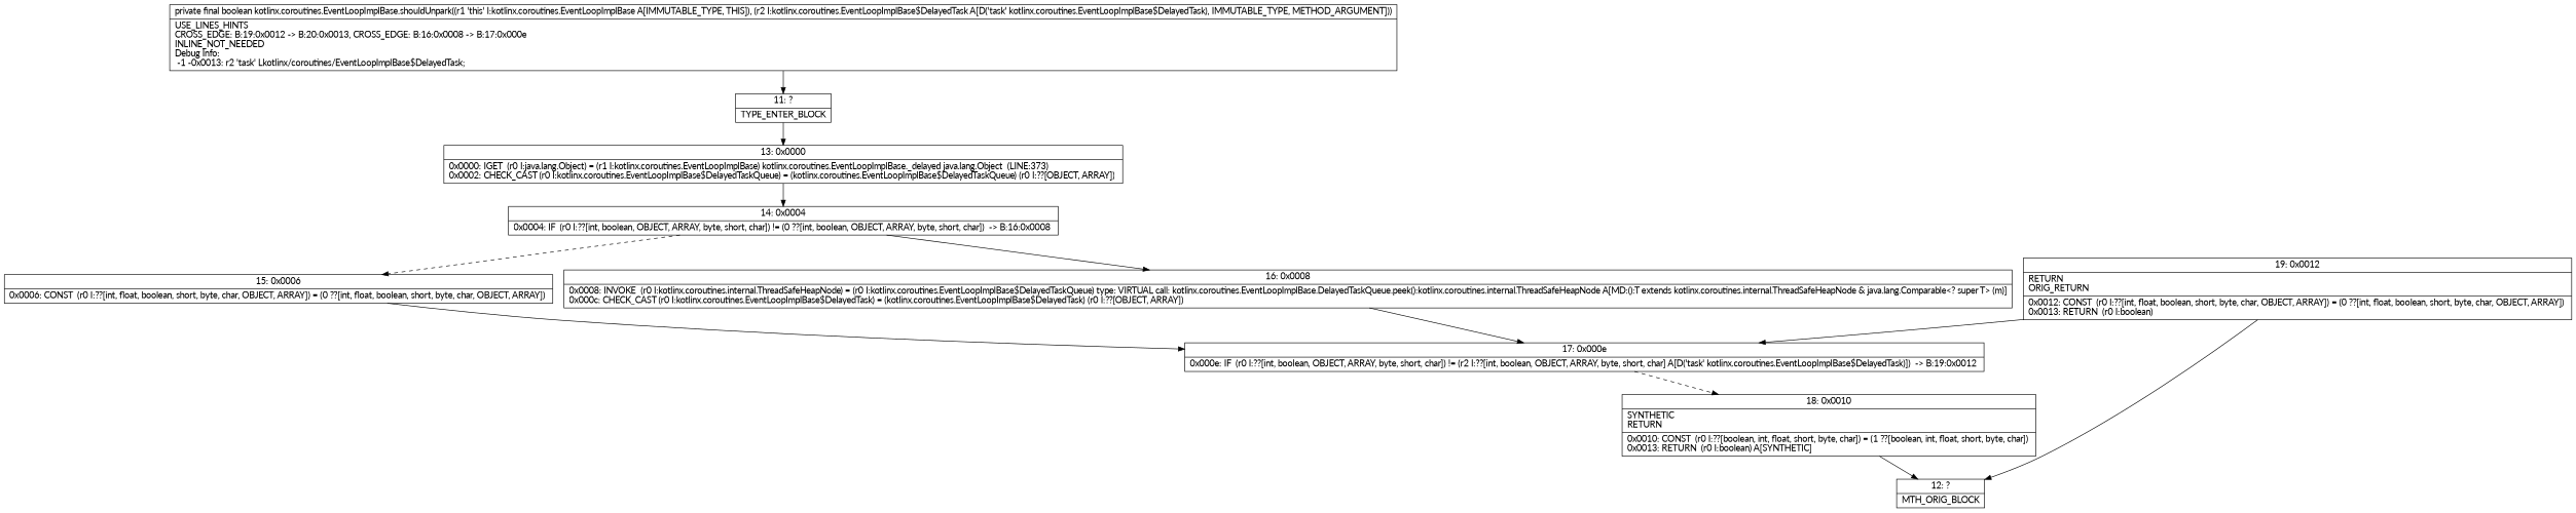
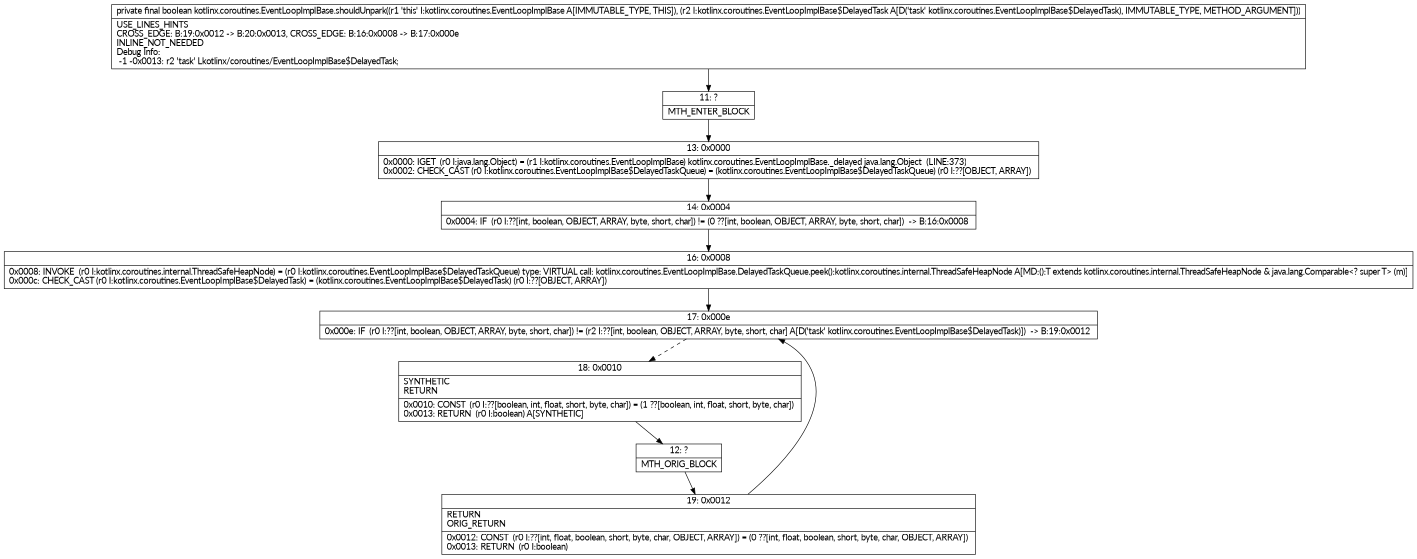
  digraph {
    fontname=Lato
    node [fontname=Lato shape=record]
    edge [fontname=Lato]
-   n1 [label="{11\:\ ?|TYPE_ENTER_BLOCK\l}"]
+   n1 [label="{11\:\ ?|MTH_ENTER_BLOCK\l}"]
    n2 [label="{13\:\ 0x0000|0x0000: IGET  (r0 I:java.lang.Object) = (r1 I:kotlinx.coroutines.EventLoopImplBase) kotlinx.coroutines.EventLoopImplBase._delayed java.lang.Object  (LINE:373)\l0x0002: CHECK_CAST (r0 I:kotlinx.coroutines.EventLoopImplBase$DelayedTaskQueue) = (kotlinx.coroutines.EventLoopImplBase$DelayedTaskQueue) (r0 I:??[OBJECT, ARRAY]) \l}"]
    n3 [label="{14\:\ 0x0004|0x0004: IF  (r0 I:??[int, boolean, OBJECT, ARRAY, byte, short, char]) != (0 ??[int, boolean, OBJECT, ARRAY, byte, short, char])  \-\> B:16:0x0008 \l}"]
-   n4 [label="{15\:\ 0x0006|0x0006: CONST  (r0 I:??[int, float, boolean, short, byte, char, OBJECT, ARRAY]) = (0 ??[int, float, boolean, short, byte, char, OBJECT, ARRAY]) \l}"]
    n5 [label="{16\:\ 0x0008|0x0008: INVOKE  (r0 I:kotlinx.coroutines.internal.ThreadSafeHeapNode) = (r0 I:kotlinx.coroutines.EventLoopImplBase$DelayedTaskQueue) type: VIRTUAL call: kotlinx.coroutines.EventLoopImplBase.DelayedTaskQueue.peek():kotlinx.coroutines.internal.ThreadSafeHeapNode A[MD:():T extends kotlinx.coroutines.internal.ThreadSafeHeapNode & java.lang.Comparable\<? super T\> (m)]\l0x000c: CHECK_CAST (r0 I:kotlinx.coroutines.EventLoopImplBase$DelayedTask) = (kotlinx.coroutines.EventLoopImplBase$DelayedTask) (r0 I:??[OBJECT, ARRAY]) \l}"]
    n6 [label="{17\:\ 0x000e|0x000e: IF  (r0 I:??[int, boolean, OBJECT, ARRAY, byte, short, char]) != (r2 I:??[int, boolean, OBJECT, ARRAY, byte, short, char] A[D('task' kotlinx.coroutines.EventLoopImplBase$DelayedTask)])  \-\> B:19:0x0012 \l}"]
    n7 [label="{18\:\ 0x0010|SYNTHETIC\lRETURN\l|0x0010: CONST  (r0 I:??[boolean, int, float, short, byte, char]) = (1 ??[boolean, int, float, short, byte, char]) \l0x0013: RETURN  (r0 I:boolean) A[SYNTHETIC]\l}"]
    n8 [label="{12\:\ ?|MTH_ORIG_BLOCK\l}"]
    n9 [label="{19\:\ 0x0012|RETURN\lORIG_RETURN\l|0x0012: CONST  (r0 I:??[int, float, boolean, short, byte, char, OBJECT, ARRAY]) = (0 ??[int, float, boolean, short, byte, char, OBJECT, ARRAY]) \l0x0013: RETURN  (r0 I:boolean) \l}"]
    n10 [label="{private final boolean kotlinx.coroutines.EventLoopImplBase.shouldUnpark((r1 'this' I:kotlinx.coroutines.EventLoopImplBase A[IMMUTABLE_TYPE, THIS]), (r2 I:kotlinx.coroutines.EventLoopImplBase$DelayedTask A[D('task' kotlinx.coroutines.EventLoopImplBase$DelayedTask), IMMUTABLE_TYPE, METHOD_ARGUMENT]))  | USE_LINES_HINTS\lCROSS_EDGE: B:19:0x0012 \-\> B:20:0x0013, CROSS_EDGE: B:16:0x0008 \-\> B:17:0x000e\lINLINE_NOT_NEEDED\lDebug Info:\l  \-1 \-0x0013: r2 'task' Lkotlinx\/coroutines\/EventLoopImplBase$DelayedTask;\l}"]
    n1 -> n2
    n2 -> n3
-   n3 -> n4 [style=dashed]
    n3 -> n5
-   n4 -> n6
    n5 -> n6
    n6 -> n7 [style=dashed]
    n7 -> n8
    n9 -> n6
-   n9 -> n8
+   n8 -> n9
    n10 -> n1
  }
